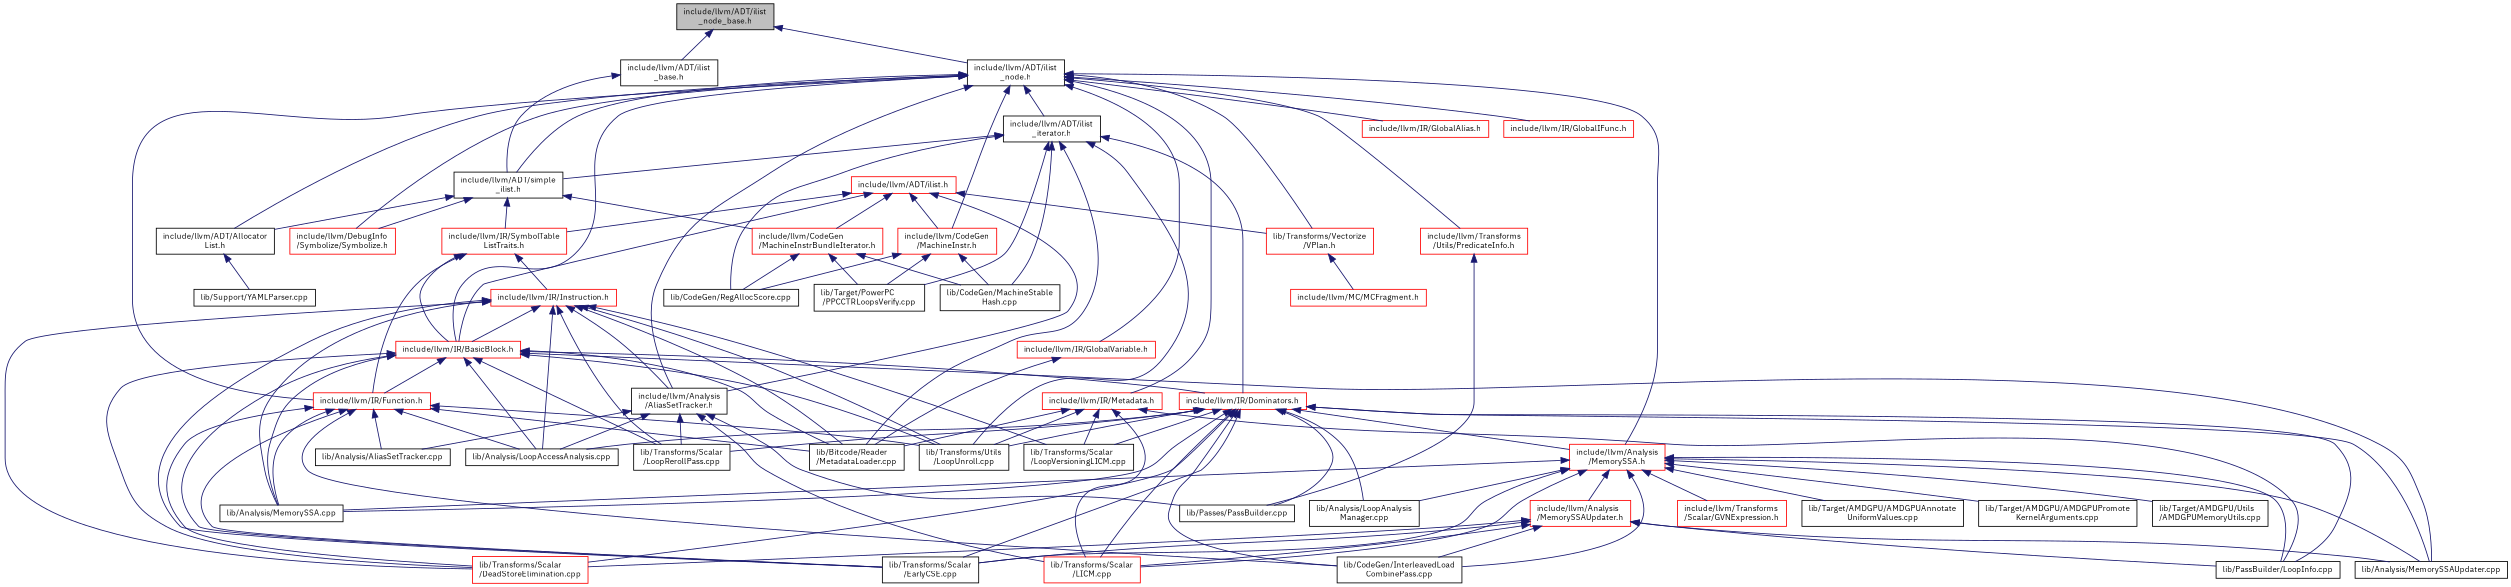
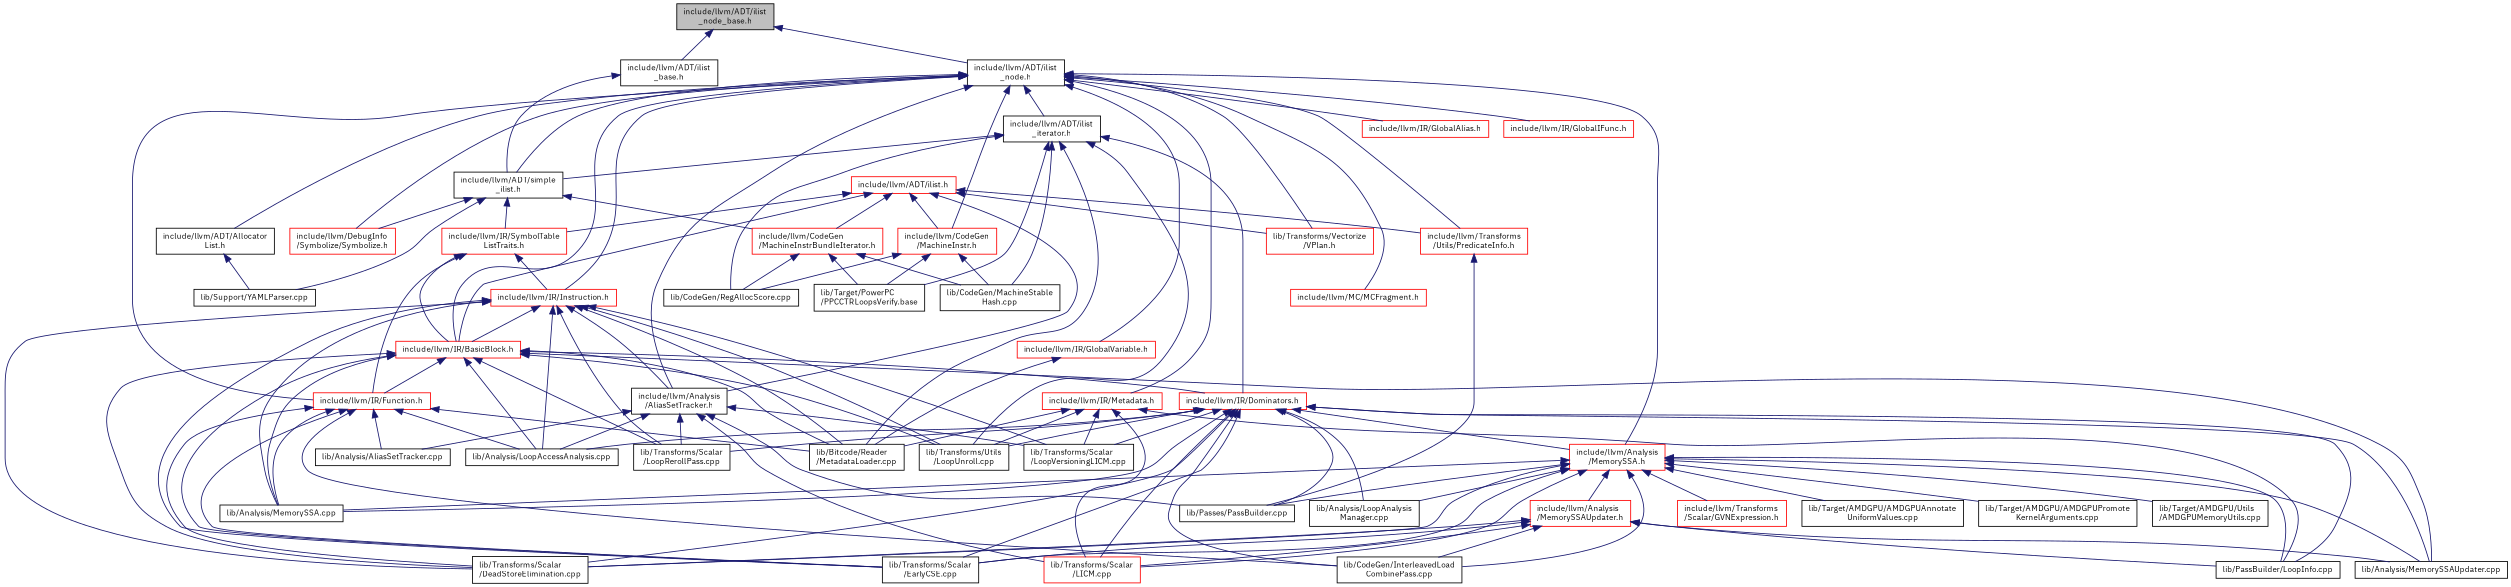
  digraph {
    fontname="IBM Plex Sans"
    node [color=black fontname="IBM Plex Sans" fontsize=10 shape=record]
    edge [color=midnightblue dir=back fontname="IBM Plex Sans" fontsize=10 labelfontname=Helvetica labelfontsize=10 style=solid]
    n1 [fillcolor=grey75 fontcolor=black height=0.2 label="include/llvm/ADT/ilist\l_node_base.h" style=filled width=0.4]
    n2 [height=0.2 label="include/llvm/ADT/ilist\l_base.h" width=0.4]
    n3 [height=0.2 label="include/llvm/ADT/ilist\l_node.h" width=0.4]
    n4 [height=0.2 label="include/llvm/ADT/simple\l_ilist.h" width=0.4]
    n5 [height=0.2 label="include/llvm/ADT/Allocator\lList.h" width=0.4]
    n6 [color=red height=0.2 label="include/llvm/DebugInfo\l/Symbolize/Symbolize.h" width=0.4]
    n7 [height=0.2 label="include/llvm/Analysis\l/AliasSetTracker.h" width=0.4]
    n8 [color=red height=0.2 label="include/llvm/CodeGen\l/MachineInstr.h" width=0.4]
    n9 [color=red height=0.2 label="include/llvm/IR/BasicBlock.h" width=0.4]
    n10 [color=red height=0.2 label="include/llvm/Transforms\l/Utils/PredicateInfo.h" width=0.4]
    n11 [color=red height=0.2 label="lib/Transforms/Vectorize\l/VPlan.h" width=0.4]
    n12 [color=red height=0.2 label="include/llvm/IR/Function.h" width=0.4]
    n13 [color=red height=0.2 label="include/llvm/Analysis\l/MemorySSA.h" width=0.4]
    n14 [color=red height=0.2 label="include/llvm/IR/Instruction.h" width=0.4]
    n15 [height=0.2 label="include/llvm/ADT/ilist\l_iterator.h" width=0.4]
    n16 [color=red height=0.2 label="include/llvm/IR/GlobalAlias.h" width=0.4]
    n17 [color=red height=0.2 label="include/llvm/IR/GlobalIFunc.h" width=0.4]
    n18 [color=red height=0.2 label="include/llvm/IR/GlobalVariable.h" width=0.4]
    n19 [color=red height=0.2 label="include/llvm/IR/Metadata.h" width=0.4]
    n20 [color=red height=0.2 label="include/llvm/MC/MCFragment.h" width=0.4]
    n21 [color=red height=0.2 label="include/llvm/CodeGen\l/MachineInstrBundleIterator.h" width=0.4]
    n22 [color=red height=0.2 label="include/llvm/IR/SymbolTable\lListTraits.h" width=0.4]
    n23 [height=0.2 label="lib/Support/YAMLParser.cpp" width=0.4]
    n24 [color=red height=0.2 label="include/llvm/ADT/ilist.h" width=0.4]
    n25 [height=0.2 label="lib/CodeGen/MachineStable\lHash.cpp" width=0.4]
    n26 [height=0.2 label="lib/CodeGen/RegAllocScore.cpp" width=0.4]
-   n27 [height=0.2 label="lib/Target/PowerPC\l/PPCCTRLoopsVerify.cpp" width=0.4]
+   n27 [height=0.2 label="lib/Target/PowerPC\l/PPCCTRLoopsVerify.base" width=0.4]
    n28 [height=0.2 label="lib/Analysis/AliasSetTracker.cpp" width=0.4]
    n29 [height=0.2 label="lib/Analysis/LoopAccessAnalysis.cpp" width=0.4]
    n30 [height=0.2 label="lib/Passes/PassBuilder.cpp" width=0.4]
    n31 [color=red height=0.2 label="lib/Transforms/Scalar\l/LICM.cpp" width=0.4]
    n32 [height=0.2 label="lib/Transforms/Scalar\l/LoopRerollPass.cpp" width=0.4]
    n33 [height=0.2 label="lib/Transforms/Scalar\l/LoopVersioningLICM.cpp" width=0.4]
    n34 [color=red height=0.2 label="include/llvm/IR/Dominators.h" width=0.4]
    n35 [height=0.2 label="lib/Analysis/MemorySSAUpdater.cpp" width=0.4]
-   n36 [color=red height=0.2 label="lib/Transforms/Scalar\l/DeadStoreElimination.cpp" width=0.4]
+   n36 [height=0.2 label="lib/Transforms/Scalar\l/DeadStoreElimination.cpp" width=0.4]
    n37 [height=0.2 label="lib/Transforms/Scalar\l/EarlyCSE.cpp" width=0.4]
    n38 [height=0.2 label="lib/Analysis/MemorySSA.cpp" width=0.4]
    n39 [height=0.2 label="lib/Transforms/Utils\l/LoopUnroll.cpp" width=0.4]
    n40 [height=0.2 label="lib/Bitcode/Reader\l/MetadataLoader.cpp" width=0.4]
    n41 [height=0.2 label="lib/PassBuilder/LoopInfo.cpp" width=0.4]
    n42 [height=0.2 label="lib/CodeGen/InterleavedLoad\lCombinePass.cpp" width=0.4]
    n43 [height=0.2 label="lib/Analysis/LoopAnalysis\lManager.cpp" width=0.4]
    n44 [color=red height=0.2 label="include/llvm/Analysis\l/MemorySSAUpdater.h" width=0.4]
    n45 [color=red height=0.2 label="include/llvm/Transforms\l/Scalar/GVNExpression.h" width=0.4]
    n46 [height=0.2 label="lib/Target/AMDGPU/AMDGPUAnnotate\lUniformValues.cpp" width=0.4]
    n47 [height=0.2 label="lib/Target/AMDGPU/AMDGPUPromote\lKernelArguments.cpp" width=0.4]
    n48 [height=0.2 label="lib/Target/AMDGPU/Utils\l/AMDGPUMemoryUtils.cpp" width=0.4]
    n1 -> n2
    n1 -> n3
    n2 -> n4
    n3 -> n4
    n3 -> n5
    n3 -> n6
    n3 -> n7
    n3 -> n8
    n3 -> n9
    n3 -> n10
    n3 -> n11
    n3 -> n12
    n3 -> n13
+   n3 -> n14
    n3 -> n15
    n3 -> n16
    n3 -> n17
    n3 -> n18
    n3 -> n19
-   n11 -> n20
-   n4 -> n5
+   n3 -> n20
+   n4 -> n23
    n4 -> n6
    n4 -> n21
    n4 -> n22
    n5 -> n23
    n7 -> n28
    n7 -> n29
    n7 -> n30
    n7 -> n31
    n7 -> n32
+   n7 -> n33
    n8 -> n25
    n8 -> n26
    n8 -> n27
    n9 -> n12
    n9 -> n29
    n9 -> n32
    n9 -> n34
    n9 -> n35
    n9 -> n36
    n9 -> n37
    n9 -> n38
    n9 -> n39
    n9 -> n40
    n10 -> n30
    n12 -> n28
    n12 -> n29
    n12 -> n36
    n12 -> n37
    n12 -> n38
-   n12 -> n39
    n12 -> n40
    n12 -> n42
+   n13 -> n30
    n13 -> n31
    n13 -> n35
+   n13 -> n36
    n13 -> n37
    n13 -> n38
    n13 -> n41
    n13 -> n42
    n13 -> n43
    n13 -> n44
    n13 -> n45
    n13 -> n46
    n13 -> n47
    n13 -> n48
    n14 -> n7
    n14 -> n9
    n14 -> n29
    n14 -> n32
    n14 -> n33
    n14 -> n36
    n14 -> n37
    n14 -> n38
    n14 -> n39
    n14 -> n40
    n15 -> n4
    n15 -> n25
    n15 -> n26
    n15 -> n27
    n15 -> n34
    n15 -> n39
    n15 -> n40
    n18 -> n40
    n19 -> n31
    n19 -> n33
    n19 -> n39
    n19 -> n40
    n19 -> n41
    n21 -> n25
    n21 -> n26
    n21 -> n27
    n22 -> n9
    n22 -> n12
    n22 -> n14
    n24 -> n7
    n24 -> n8
    n24 -> n9
+   n24 -> n10
    n24 -> n11
    n24 -> n21
    n24 -> n22
    n34 -> n13
    n34 -> n29
    n34 -> n30
    n34 -> n31
    n34 -> n32
    n34 -> n33
    n34 -> n35
    n34 -> n36
    n34 -> n37
    n34 -> n38
    n34 -> n39
    n34 -> n41
    n34 -> n42
    n34 -> n43
    n44 -> n31
    n44 -> n35
    n44 -> n36
    n44 -> n37
    n44 -> n41
    n44 -> n42
  }
